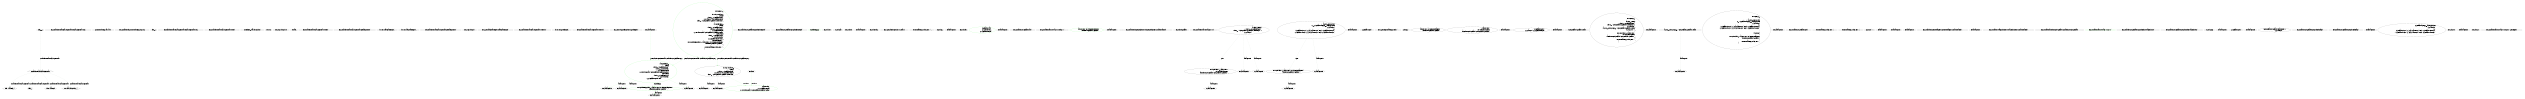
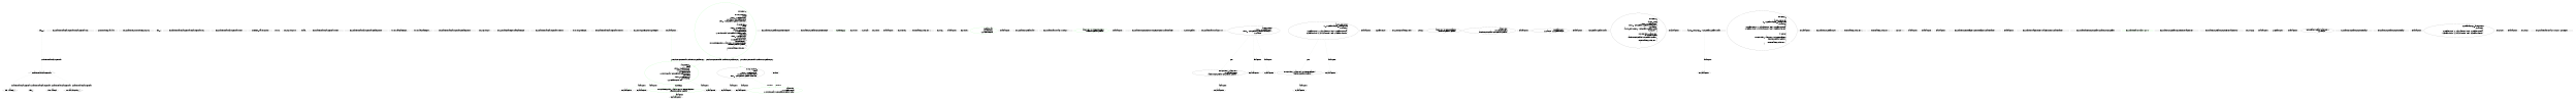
  digraph {
    node [cluster="lambda expression"]
    edge [color=darkseagreen4 style=dashed]
    n1 [label="CommandLine.Internal.OneCharStringEnumerator" cluster=""]
    n2 [cluster="CommandLine.Internal.OneCharStringEnumerator.MoveNext()" label="_index < (_data.Length - 1)" span="77-77"]
    n3 [cluster="CommandLine.Internal.OneCharStringEnumerator.MoveNext()" label="_index++" span="79-79"]
    n4 [cluster="CommandLine.Internal.OneCharStringEnumerator.GetRemainingFromNext()" label="_index > _data.Length" span="90-90"]
    n5 [cluster="CommandLine.Internal.OneCharStringEnumerator.GetRemainingFromNext()" label="return _data.Substring(_index + 1);" span="91-91"]
    n6 [cluster="CommandLine.Internal.OneCharStringEnumerator.GetRemainingFromNext()" label="_index == -1" span="89-89"]
    n7 [cluster="CommandLine.Internal.OneCharStringEnumerator.OneCharStringEnumerator(string)" label="Entry CommandLine.Internal.OneCharStringEnumerator.OneCharStringEnumerator(string)" span="37-37"]
    n8 [cluster="CommandLine.Internal.OneCharStringEnumerator.OneCharStringEnumerator(string)" label="Assumes.NotNullOrEmpty(value, ''value'')" span="39-39"]
    n9 [cluster="CommandLine.Utils.Assumes.NotNullOrEmpty(string, string)" label="Entry CommandLine.Utils.Assumes.NotNullOrEmpty(string, string)" span="54-54"]
    n10 [cluster="CommandLine.Internal.OneCharStringEnumerator.OneCharStringEnumerator(string)" label="_index = -1" span="41-41"]
    n11 [cluster="CommandLine.Internal.OneCharStringEnumerator.OneCharStringEnumerator(string)" label="Exit CommandLine.Internal.OneCharStringEnumerator.OneCharStringEnumerator(string)" span="37-37"]
    n12 [cluster="CommandLine.Internal.OneCharStringEnumerator.MoveNext()" label="Entry CommandLine.Internal.OneCharStringEnumerator.MoveNext()" span="75-75"]
    n13 [cluster="CommandLine.Internal.OneCharStringEnumerator.MoveNext()" label="_currentElement = _data.Substring(_index, 1)" span="80-80"]
    n14 [cluster="CommandLine.Internal.OneCharStringEnumerator.MoveNext()" label="return true;" span="81-81"]
    n15 [cluster="string.Substring(int, int)" label="Entry string.Substring(int, int)" span="0-0"]
    n16 [cluster="CommandLine.Internal.OneCharStringEnumerator.MoveNext()" label="return false;" span="84-84"]
    n17 [cluster="CommandLine.Internal.OneCharStringEnumerator.MoveNext()" label="Exit CommandLine.Internal.OneCharStringEnumerator.MoveNext()" span="75-75"]
    n18 [cluster="CommandLine.Internal.OneCharStringEnumerator.GetRemainingFromNext()" label="Entry CommandLine.Internal.OneCharStringEnumerator.GetRemainingFromNext()" span="87-87"]
    n19 [cluster="CommandLine.Internal.OneCharStringEnumerator.GetRemainingFromNext()" label="throw new InvalidOperationException();" span="89-89"]
    n20 [cluster="CommandLine.Internal.OneCharStringEnumerator.GetRemainingFromNext()" label="throw new InvalidOperationException();" span="90-90"]
    n21 [cluster="CommandLine.Internal.OneCharStringEnumerator.GetRemainingFromNext()" label="Exit CommandLine.Internal.OneCharStringEnumerator.GetRemainingFromNext()" span="87-87"]
    n22 [cluster="string.Substring(int)" label="Entry string.Substring(int)" span="0-0"]
    n23 [cluster="System.InvalidOperationException.InvalidOperationException()" label="Entry System.InvalidOperationException.InvalidOperationException()" span="0-0"]
    n24 [cluster="CommandLine.Internal.OneCharStringEnumerator.MovePrevious()" label="Entry CommandLine.Internal.OneCharStringEnumerator.MovePrevious()" span="94-94"]
    n25 [cluster="CommandLine.Internal.OneCharStringEnumerator.MovePrevious()" label="throw new NotSupportedException();" span="94-94"]
    n26 [cluster="CommandLine.Internal.OneCharStringEnumerator.MovePrevious()" label="Exit CommandLine.Internal.OneCharStringEnumerator.MovePrevious()" span="94-94"]
    n27 [cluster="System.NotSupportedException.NotSupportedException()" label="Entry System.NotSupportedException.NotSupportedException()" span="0-0"]
    n28 [cluster="CommandLine.Core.SpecificationPropertyRules.EnforceRequired()" color=green community=0 label="return specProps =>\r\n            {\r\n                List<string> setsWithTrue =\r\n                    specProps\r\n                        .Where(sp => sp.Specification.IsOption()\r\n                            && sp.Value.IsJust() && sp.Specification.Required)\r\n                        .Select(s => ((OptionSpecification)s.Specification).SetName).ToList();\r\n                \r\n                var requiredButEmpty =\r\n                    specProps\r\n                        .Where(sp => sp.Specification.IsOption())\r\n                        .Where(sp => sp.Value.IsNothing()\r\n                            && sp.Specification.Required\r\n                            && !setsWithTrue.Contains(((OptionSpecification)sp.Specification).SetName))\r\n                    .Concat(specProps\r\n                        .Where(sp => sp.Specification.IsValue()\r\n                            && sp.Value.IsNothing()\r\n                            && sp.Specification.Required)).ToList();\r\n                    if (requiredButEmpty.Any()) {\r\n                        return requiredButEmpty.Select(s => Maybe.Just<Error>(new MissingRequiredOptionError(\r\n                            NameInfo.FromSpecification(s.Specification))));\r\n                    }\r\n                    return Enumerable.Empty<Nothing<Error>>();\r\n                };" prediction=0 span="39-62"]
    n29 [label="List<string> setsWithTrue =\r\n                    specProps\r\n                        .Where(sp => sp.Specification.IsOption()\r\n                            && sp.Value.IsJust() && sp.Specification.Required)\r\n                        .Select(s => ((OptionSpecification)s.Specification).SetName).ToList()" span="41-45"]
    n30 [color=green community=0 label="var requiredButEmpty =\r\n                    specProps\r\n                        .Where(sp => sp.Specification.IsOption())\r\n                        .Where(sp => sp.Value.IsNothing()\r\n                            && sp.Specification.Required\r\n                            && !setsWithTrue.Contains(((OptionSpecification)sp.Specification).SetName))\r\n                    .Concat(specProps\r\n                        .Where(sp => sp.Specification.IsValue()\r\n                            && sp.Value.IsNothing()\r\n                            && sp.Specification.Required)).ToList()" prediction=0 span="47-56"]
    n31 [color=green community=0 label="sp.Value.IsNothing()\r\n                            && sp.Specification.Required\r\n                            && !setsWithTrue.Contains(((OptionSpecification)sp.Specification).SetName)" prediction=4 span="50-52"]
    n32 [label="Entry lambda expression" span="43-44"]
    n33 [label="Entry lambda expression" span="45-45"]
    n34 [label="Entry lambda expression" span="49-49"]
    n35 [label="Entry lambda expression" span="50-52"]
    n36 [label="Entry lambda expression" span="54-56"]
    n37 [color=green community=0 label="return requiredButEmpty.Select(s => Maybe.Just<Error>(new MissingRequiredOptionError(\r\n                            NameInfo.FromSpecification(s.Specification))));" prediction=0 span="58-59"]
    n38 [cluster="CommandLine.Core.SpecificationPropertyRules.EnforceRequired()" label="Entry CommandLine.Core.SpecificationPropertyRules.EnforceRequired()" span="37-37"]
    n39 [cluster="CommandLine.Core.SpecificationPropertyRules.EnforceRequired()" label="Exit CommandLine.Core.SpecificationPropertyRules.EnforceRequired()" span="37-37"]
    n40 [label="Entry lambda expression" span="58-59"]
    n41 [label="Entry lambda expression" span="39-62"]
    n42 [color=green community=0 label="requiredButEmpty.Any()" prediction=2 span="57-57"]
    n43 [cluster="Unk.Where" label="Entry Unk.Where"]
    n44 [cluster="Unk.Concat" label="Entry Unk.Concat"]
    n45 [cluster="Unk.ToList" label="Entry Unk.ToList"]
    n46 [label=setsWithTrue cluster=""]
    n47 [label="Exit lambda expression" span="50-52"]
    n48 [cluster="Unk.IsNothing" label="Entry Unk.IsNothing"]
-   n49 [cluster="System.Collections.Generic.List<T>.Contains(T)" label="Entry System.Collections.Generic.List<T>.Contains(T)" span="0-0"]
    n50 [label="return Enumerable.Empty<Nothing<Error>>();" span="61-61"]
    n51 [cluster="Unk.Any" label="Entry Unk.Any"]
    n52 [label="Exit lambda expression" span="39-62"]
    n53 [cluster="Unk.Select" label="Entry Unk.Select"]
    n54 [color=green community=0 label="sp.Specification.IsValue()\r\n                            && sp.Value.IsNothing()\r\n                            && sp.Specification.Required" prediction=5 span="54-56"]
    n55 [label="Exit lambda expression" span="54-56"]
    n56 [cluster="CommandLine.Core.Specification.IsValue()" label="Entry CommandLine.Core.Specification.IsValue()" span="15-15"]
    n57 [cluster="CommandLine.Infrastructure.Maybe<T>.IsNothing<T>()" label="Entry CommandLine.Infrastructure.Maybe<T>.IsNothing<T>()" span="144-144"]
    n58 [color=green community=0 label="Maybe.Just<Error>(new MissingRequiredOptionError(\r\n                            NameInfo.FromSpecification(s.Specification)))" prediction=6 span="58-59"]
    n59 [label="Exit lambda expression" span="58-59"]
    n60 [cluster="CommandLine.MissingRequiredOptionError.MissingRequiredOptionError(CommandLine.NameInfo)" label="Entry CommandLine.MissingRequiredOptionError.MissingRequiredOptionError(CommandLine.NameInfo)" span="283-283"]
    n61 [cluster="Unk.FromSpecification" label="Entry Unk.FromSpecification"]
    n62 [cluster="CommandLine.Infrastructure.Maybe.Just<T>(T)" label="Entry CommandLine.Infrastructure.Maybe.Just<T>(T)" span="68-68"]
    n63 [label="var options = specProps\r\n                            .Where(sp => sp.Specification.IsOption())\r\n                            .Where(sp => ((OptionSpecification)sp.Specification).SetName.Length > 0\r\n                                   && sp.Value.IsJust())" span="22-25"]
    n64 [label="return options.Select(s => Maybe.Just<Error>(\r\n                            new MutuallyExclusiveSetError(\r\n                                NameInfo.FromOptionSpecification((OptionSpecification)s.Specification))));" span="29-31"]
    n65 [label="Entry lambda expression" span="23-23"]
    n66 [label="Entry lambda expression" span="24-25"]
    n67 [label="Entry lambda expression" span="29-31"]
    n68 [label="var options = specProps.Where(\r\n                        sp => sp.Specification.TargetType == TargetType.Sequence\r\n                        && sp.Value.IsJust()\r\n                        && (\r\n                            (sp.Specification.Min.IsJust() && ((Array)sp.Value.FromJust()).Length < sp.Specification.Min.FromJust())\r\n                            || (sp.Specification.Max.IsJust() && ((Array)sp.Value.FromJust()).Length > sp.Specification.Max.FromJust())\r\n                        )\r\n                    )" span="69-76"]
    n69 [label="return options.Select(s => Maybe.Just<Error>(new SequenceOutOfRangeError(\r\n                            NameInfo.FromSpecification(s.Specification))));" span="79-80"]
    n70 [label="Entry lambda expression" span="70-75"]
    n71 [label="Entry lambda expression" span="79-80"]
    n72 [label="Exit lambda expression" span="49-49"]
    n73 [label="sp.Specification.IsOption()" span="49-49"]
    n74 [cluster="System.Linq.Enumerable.Empty<TResult>()" label="Entry System.Linq.Enumerable.Empty<TResult>()" span="0-0"]
    n75 [label="options.Any()" span="77-77"]
    n76 [label="Maybe.Just<Error>(new SequenceOutOfRangeError(\r\n                            NameInfo.FromSpecification(s.Specification)))" span="79-80"]
    n77 [label="Maybe.Just<Error>(\r\n                            new MutuallyExclusiveSetError(\r\n                                NameInfo.FromOptionSpecification((OptionSpecification)s.Specification)))" span="29-31"]
    n78 [label="Exit lambda expression" span="43-44"]
    n79 [label="sp.Specification.IsOption()\r\n                            && sp.Value.IsJust() && sp.Specification.Required" span="43-44"]
    n80 [label="Exit lambda expression" span="45-45"]
    n81 [label="((OptionSpecification)s.Specification).SetName" span="45-45"]
    n82 [cluster="CommandLine.Core.SpecificationPropertyRules.EnforceMutuallyExclusiveSet()" label="return specProps =>\r\n                {\r\n                    var options = specProps\r\n                            .Where(sp => sp.Specification.IsOption())\r\n                            .Where(sp => ((OptionSpecification)sp.Specification).SetName.Length > 0\r\n                                   && sp.Value.IsJust());\r\n                    var groups = options.GroupBy(g => ((OptionSpecification)g.Specification).SetName);\r\n                    if (groups.Count() > 1)\r\n                    {\r\n                        return options.Select(s => Maybe.Just<Error>(\r\n                            new MutuallyExclusiveSetError(\r\n                                NameInfo.FromOptionSpecification((OptionSpecification)s.Specification))));\r\n                    }\r\n                    return Enumerable.Empty<Nothing<Error>>();\r\n                };" span="20-34"]
    n83 [label="Entry lambda expression" span="20-34"]
    n84 [label="var groups = options.GroupBy(g => ((OptionSpecification)g.Specification).SetName)" span="26-26"]
    n85 [label="Entry lambda expression" span="26-26"]
    n86 [cluster="CommandLine.Core.SpecificationPropertyRules.EnforceRange()" label="return specProps =>\r\n                {\r\n                    var options = specProps.Where(\r\n                        sp => sp.Specification.TargetType == TargetType.Sequence\r\n                        && sp.Value.IsJust()\r\n                        && (\r\n                            (sp.Specification.Min.IsJust() && ((Array)sp.Value.FromJust()).Length < sp.Specification.Min.FromJust())\r\n                            || (sp.Specification.Max.IsJust() && ((Array)sp.Value.FromJust()).Length > sp.Specification.Max.FromJust())\r\n                        )\r\n                    );\r\n                    if (options.Any())\r\n                    {\r\n                        return options.Select(s => Maybe.Just<Error>(new SequenceOutOfRangeError(\r\n                            NameInfo.FromSpecification(s.Specification))));\r\n                    }\r\n                    return Enumerable.Empty<Nothing<Error>>();\r\n                };" span="67-83"]
    n87 [label="Entry lambda expression" span="67-83"]
    n88 [cluster="CommandLine.Core.Specification.IsOption()" label="Entry CommandLine.Core.Specification.IsOption()" span="10-10"]
    n89 [label="return Enumerable.Empty<Nothing<Error>>();" span="33-33"]
    n90 [label="return Enumerable.Empty<Nothing<Error>>();" span="82-82"]
    n91 [label="groups.Count() > 1" span="27-27"]
    n92 [label="Exit lambda expression" span="20-34"]
    n93 [label="Exit lambda expression" span="67-83"]
    n94 [label="Exit lambda expression" span="79-80"]
    n95 [cluster="CommandLine.SequenceOutOfRangeError.SequenceOutOfRangeError(CommandLine.NameInfo)" label="Entry CommandLine.SequenceOutOfRangeError.SequenceOutOfRangeError(CommandLine.NameInfo)" span="316-316"]
    n96 [label="Exit lambda expression" span="29-31"]
    n97 [cluster="CommandLine.MutuallyExclusiveSetError.MutuallyExclusiveSetError(CommandLine.NameInfo)" label="Entry CommandLine.MutuallyExclusiveSetError.MutuallyExclusiveSetError(CommandLine.NameInfo)" span="294-294"]
    n98 [cluster="CommandLine.NameInfo.FromOptionSpecification(CommandLine.Core.OptionSpecification)" label="Entry CommandLine.NameInfo.FromOptionSpecification(CommandLine.Core.OptionSpecification)" span="60-60"]
    n99 [cluster="CommandLine.Infrastructure.Maybe<T>.IsJust<T>()" color=green label="Entry CommandLine.Infrastructure.Maybe<T>.IsJust<T>()" span="149-149"]
    n100 [cluster="CommandLine.Core.SpecificationPropertyRules.EnforceMutuallyExclusiveSet()" label="Entry CommandLine.Core.SpecificationPropertyRules.EnforceMutuallyExclusiveSet()" span="18-18"]
    n101 [cluster="CommandLine.Core.SpecificationPropertyRules.EnforceMutuallyExclusiveSet()" label="Exit CommandLine.Core.SpecificationPropertyRules.EnforceMutuallyExclusiveSet()" span="18-18"]
    n102 [cluster="Unk.GroupBy" label="Entry Unk.GroupBy"]
    n103 [label="Exit lambda expression" span="23-23"]
    n104 [label="sp.Specification.IsOption()" span="23-23"]
    n105 [label="Exit lambda expression" span="24-25"]
    n106 [label="((OptionSpecification)sp.Specification).SetName.Length > 0\r\n                                   && sp.Value.IsJust()" span="24-25"]
    n107 [cluster="CommandLine.Core.SpecificationPropertyRules.EnforceRange()" label="Entry CommandLine.Core.SpecificationPropertyRules.EnforceRange()" span="65-65"]
    n108 [cluster="CommandLine.Core.SpecificationPropertyRules.EnforceRange()" label="Exit CommandLine.Core.SpecificationPropertyRules.EnforceRange()" span="65-65"]
    n109 [label="Exit lambda expression" span="70-75"]
    n110 [label="sp.Specification.TargetType == TargetType.Sequence\r\n                        && sp.Value.IsJust()\r\n                        && (\r\n                            (sp.Specification.Min.IsJust() && ((Array)sp.Value.FromJust()).Length < sp.Specification.Min.FromJust())\r\n                            || (sp.Specification.Max.IsJust() && ((Array)sp.Value.FromJust()).Length > sp.Specification.Max.FromJust())\r\n                        )" span="70-75"]
    n111 [cluster="Unk.Count" label="Entry Unk.Count"]
    n112 [label="Exit lambda expression" span="26-26"]
    n113 [cluster="Unk.IsJust" label="Entry Unk.IsJust"]
    n114 [cluster="CommandLine.Infrastructure.Maybe<T>.FromJust<T>(System.Exception)" label="Entry CommandLine.Infrastructure.Maybe<T>.FromJust<T>(System.Exception)" span="134-134"]
    n1 -> n2 [label="CommandLine.Internal.OneCharStringEnumerator"]
    n1 -> n3 [label="CommandLine.Internal.OneCharStringEnumerator"]
    n1 -> n4 [label="CommandLine.Internal.OneCharStringEnumerator"]
    n1 -> n5 [label="CommandLine.Internal.OneCharStringEnumerator"]
    n6 -> n1 [label="CommandLine.Internal.OneCharStringEnumerator"]
    n28 -> n29 [color=green label="System.Collections.Generic.IEnumerable<CommandLine.Core.SpecificationProperty>"]
    n28 -> n30 [color=green label="System.Collections.Generic.IEnumerable<CommandLine.Core.SpecificationProperty>"]
    n29 -> n31 [color=green label=setsWithTrue]
    n29 -> n32 [label="lambda expression"]
    n29 -> n33 [label="lambda expression"]
    n30 -> n34 [color=green label="lambda expression"]
    n30 -> n35 [color=green label="lambda expression"]
    n30 -> n36 [color=green label="lambda expression"]
    n30 -> n37 [color=green label=requiredButEmpty]
    n37 -> n40 [color=green label="lambda expression"]
    n41 -> n30 [color=green label="System.Collections.Generic.IEnumerable<CommandLine.Core.SpecificationProperty>"]
    n46 -> n31 [color=green label=setsWithTrue]
    n63 -> n64 [label=options]
    n63 -> n65 [label="lambda expression"]
    n63 -> n66 [label="lambda expression"]
    n64 -> n67 [label="lambda expression"]
    n68 -> n69 [label=options]
    n68 -> n70 [label="lambda expression"]
    n69 -> n71 [label="lambda expression"]
    n84 -> n85 [label="lambda expression"]
  }
